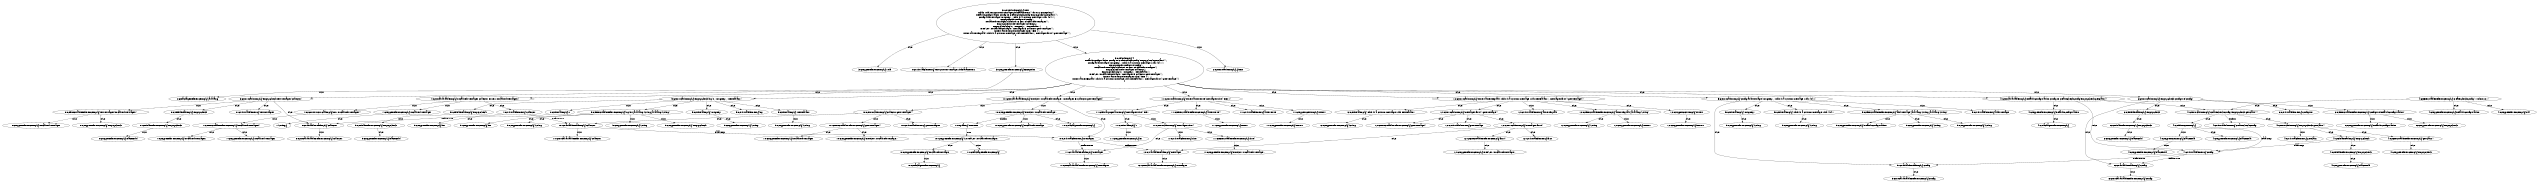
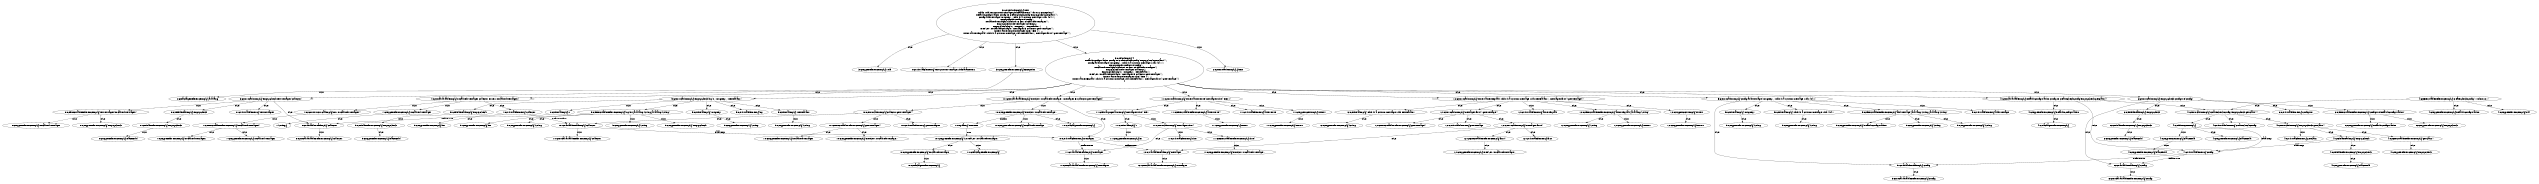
  digraph {
    node [shape=ellipse]
    n1 [label="3:CtTypeReferenceImpl@void"]
    n2 [label="3:CtVirtualElement@testCustomMessageWithParameters"]
    n3 [label="3:CtTypeReferenceImpl@Exception"]
    n4 [label="3:CtPackageReferenceImpl@java.lang"]
    n5 [label="4:CtTypeReferenceImpl@DefaultConfiguration"]
    n6 [label="4:CtPackageReferenceImpl@"]
    n7 [label="4:CtExecutableReferenceImpl@createCheckConfig(<unknown>)"]
    n8 [label="4:CtTypeReferenceImpl@DefaultConfiguration"]
    n9 [label="4:CtTypeReferenceImpl@null"]
    n10 [label="4:CtInvocationImpl@createCheckConfig(emptyCheck.getClass())"]
    n11 [label="4:CtVirtualElement@createCheckConfig"]
    n12 [label="4:CtTypeAccessImpl@PlaceHold"]
    n13 [label="4:CtTypeReferenceImpl@PlaceHold"]
    n14 [label="4:CtThisAccessImpl@"]
    n15 [label="4:CtTypeReferenceImpl@PlaceHold"]
    n16 [label="4:CtVirtualElement@config"]
    n17 [label="5:CtVariableReadImpl@config"]
    n18 [label="6:CtVariableReadImpl@config"]
    n19 [label="4:CtExecutableReferenceImpl@getClass()"]
    n20 [label="4:CtTypeReferenceImpl@emptyCheck"]
    n21 [label="4:CtVirtualElement@getClass"]
    n22 [label="4:CtFieldReferenceImpl@emptyCheck"]
    n23 [label="4:CtTypeReferenceImpl@PlaceHold"]
    n24 [label="4:CtFieldReadImpl@emptyCheck"]
    n25 [label="4:CtInvocationImpl@emptyCheck.getClass()"]
    n26 [label="5:CtLocalVariableReferenceImpl@config"]
    n27 [label="6:CtLocalVariableReferenceImpl@config"]
    n28 [label="4:CtLocalVariableImpl@DefaultConfiguration config = createCheckConfig(emptyCheck.getClass())"]
    n29 [label="5:CtExecutableReferenceImpl@addMessage(java.lang.String,java.lang.String)"]
    n30 [label="5:CtTypeReferenceImpl@DefaultConfiguration"]
    n31 [label="5:CtTypeReferenceImpl@String"]
    n32 [label="5:CtTypeReferenceImpl@String"]
    n33 [label="5:CtVirtualElement@addMessage"]
    n34 [label="5:CtLiteralImpl@\"msgKey\""]
    n35 [label="5:CtTypeReferenceImpl@String"]
    n36 [label="5:CtLiteralImpl@\"This is a custom message with \{0\}.\""]
    n37 [label="5:CtTypeReferenceImpl@String"]
    n38 [label="5:CtInvocationImpl@config.addMessage(\"msgKey\", \"This is a custom message with \{0\}.\")"]
    n39 [label="6:CtExecutableReferenceImpl@configure(DefaultConfiguration)"]
    n40 [label="6:CtTypeReferenceImpl@emptyCheck"]
    n41 [label="6:CtTypeReferenceImpl@DefaultConfiguration"]
    n42 [label="6:CtVirtualElement@configure"]
    n43 [label="6:CtFieldReferenceImpl@emptyCheck"]
    n44 [label="6:CtTypeReferenceImpl@PlaceHold"]
    n45 [label="6:CtFieldReadImpl@emptyCheck"]
    n46 [label="6:CtInvocationImpl@emptyCheck.configure(config)"]
    n47 [label="7:CtTypeReferenceImpl@LocalizedMessages"]
    n48 [label="7:String@"]
    n49 [label="7:CtExecutableReferenceImpl@LocalizedMessages()"]
    n50 [label="7:CtTypeReferenceImpl@LocalizedMessages"]
    n51 [label="7:CtTypeReferenceImpl@LocalizedMessages"]
    n52 [label="7:CtConstructorCallImpl@new LocalizedMessages()"]
    n53 [label="7:CtVirtualElement@collector"]
    n54 [label="8:CtVariableReadImpl@collector"]
    n55 [label="10:CtVariableReadImpl@collector"]
    n56 [label="8:CtLocalVariableReferenceImpl@collector"]
    n57 [label="10:CtLocalVariableReferenceImpl@collector"]
    n58 [label="10:CtVirtualElement@messages"]
    n59 [label="7:CtLocalVariableImpl@LocalizedMessages collector = new LocalizedMessages()"]
    n60 [label="8:CtExecutableReferenceImpl@setMessages(LocalizedMessages)"]
    n61 [label="8:CtTypeReferenceImpl@emptyCheck"]
    n62 [label="8:CtTypeReferenceImpl@LocalizedMessages"]
    n63 [label="8:CtVirtualElement@setMessages"]
    n64 [label="8:CtFieldReferenceImpl@emptyCheck"]
    n65 [label="8:CtTypeReferenceImpl@PlaceHold"]
    n66 [label="8:CtFieldReadImpl@emptyCheck"]
    n67 [label="8:CtInvocationImpl@emptyCheck.setMessages(collector)"]
    n68 [label="9:CtExecutableReferenceImpl@log(int,java.lang.String,java.lang.String)"]
    n69 [label="9:CtTypeReferenceImpl@emptyCheck"]
    n70 [label="9:CtTypeReferenceImpl@int"]
    n71 [label="9:CtTypeReferenceImpl@String"]
    n72 [label="9:CtTypeReferenceImpl@String"]
    n73 [label="9:CtVirtualElement@log"]
    n74 [label="9:CtFieldReferenceImpl@emptyCheck"]
    n75 [label="9:CtTypeReferenceImpl@PlaceHold"]
    n76 [label="9:CtFieldReadImpl@emptyCheck"]
    n77 [label="9:CtLiteralImpl@0"]
    n78 [label="9:CtTypeReferenceImpl@int"]
    n79 [label="9:CtLiteralImpl@\"msgKey\""]
    n80 [label="9:CtTypeReferenceImpl@String"]
    n81 [label="9:CtLiteralImpl@\"TestParam\""]
    n82 [label="9:CtTypeReferenceImpl@String"]
    n83 [label="9:CtInvocationImpl@emptyCheck.log(0, \"msgKey\", \"TestParam\")"]
    n84 [label="10:CtTypeReferenceImpl@TreeSet<LocalizedMessage>"]
    n85 [label="10:CtPackageReferenceImpl@"]
    n86 [label="10:CtTypeReferenceImpl@LocalizedMessage"]
    n87 [label="10:Update@UPDATE"]
    n88 [label="10:CtTypeReferenceImpl@SortedSet<LocalizedMessage>"]
    n89 [label="10:CtExecutableReferenceImpl@getMessages()"]
    n90 [label="10:CtTypeReferenceImpl@LocalizedMessages"]
    n91 [label="10:CtTypeReferenceImpl@TreeSet<LocalizedMessage>"]
    n92 [label="10:CtVirtualElement@getMessages"]
    n93 [label="11:CtVariableReadImpl@messages"]
    n94 [label="12:CtVariableReadImpl@messages"]
    n95 [label="10:CtInvocationImpl@collector.getMessages()"]
    n96 [label="11:CtLocalVariableReferenceImpl@messages"]
    n97 [label="12:CtLocalVariableReferenceImpl@messages"]
    n98 [label="10:CtLocalVariableImpl@TreeSet<LocalizedMessage> messages = collector.getMessages()"]
    n99 [label="11:CtExecutableReferenceImpl@assertTrue()"]
    n100 [label="11:CtTypeReferenceImpl@Assert"]
    n101 [label="11:CtVirtualElement@assertTrue"]
    n102 [label="11:CtTypeAccessImpl@Assert"]
    n103 [label="11:CtTypeReferenceImpl@Assert"]
    n104 [label="11:CtExecutableReferenceImpl@size()"]
    n105 [label="11:CtTypeReferenceImpl@TreeSet<LocalizedMessage>"]
    n106 [label="11:CtVirtualElement@size"]
    n107 [label="11:CtInvocationImpl@messages.size()"]
    n108 [label="11:CtLiteralImpl@1"]
    n109 [label="11:CtTypeReferenceImpl@int"]
    n110 [label="11:CtBinaryOperatorImpl@messages.size() == 1"]
    n111 [label="11:CtInvocationImpl@Assert.assertTrue(messages.size() == 1)"]
    n112 [label="12:CtExecutableReferenceImpl@assertEquals(java.lang.String)"]
    n113 [label="12:CtTypeReferenceImpl@Assert"]
    n114 [label="12:CtTypeReferenceImpl@String"]
    n115 [label="12:CtVirtualElement@assertEquals"]
    n116 [label="12:CtTypeAccessImpl@Assert"]
    n117 [label="12:CtTypeReferenceImpl@Assert"]
    n118 [label="12:CtLiteralImpl@\"This is a custom message with TestParam.\""]
    n119 [label="12:CtTypeReferenceImpl@String"]
    n120 [label="12:CtExecutableReferenceImpl@getMessage()"]
    n121 [label="12:CtVirtualElement@getMessage"]
    n122 [label="12:CtExecutableReferenceImpl@first()"]
    n123 [label="12:CtTypeReferenceImpl@TreeSet<LocalizedMessage>"]
    n124 [label="12:CtVirtualElement@first"]
    n125 [label="12:CtInvocationImpl@messages.first()"]
    n126 [label="12:CtInvocationImpl@messages.first().getMessage()"]
    n127 [label="12:CtInvocationImpl@Assert.assertEquals(\"This is a custom message with TestParam.\", messages.first().getMessage())"]
    n128 [label="3:CtBlockImpl@\{\n    DefaultConfiguration config = createCheckConfig(emptyCheck.getClass());\n    config.addMessage(\"msgKey\", \"This is a custom message with \{0\}.\");\n    emptyCheck.configure(config);\n    LocalizedMessages collector = new LocalizedMessages();\n    emptyCheck.setMessages(collector);\n    emptyCheck.log(0, \"msgKey\", \"TestParam\");\n    TreeSet<LocalizedMessage> messages = collector.getMessages();\n    Assert.assertTrue(messages.size() == 1);\n    Assert.assertEquals(\"This is a custom message with TestParam.\", messages.first().getMessage());\n\}"]
    n129 [label="3:CtMethodImpl@@Test\npublic void testCustomMessageWithParameters() throws Exception \{\n    DefaultConfiguration config = createCheckConfig(emptyCheck.getClass());\n    config.addMessage(\"msgKey\", \"This is a custom message with \{0\}.\");\n    emptyCheck.configure(config);\n    LocalizedMessages collector = new LocalizedMessages();\n    emptyCheck.setMessages(collector);\n    emptyCheck.log(0, \"msgKey\", \"TestParam\");\n    TreeSet<LocalizedMessage> messages = collector.getMessages();\n    Assert.assertTrue(messages.size() == 1);\n    Assert.assertEquals(\"This is a custom message with TestParam.\", messages.first().getMessage());\n\}"]
    n130 [label="2:CtAnnotationImpl@@Test"]
    n131 [label="10:CtPackageReferenceImpl@"]
    n132 [label="10:CtTypeReferenceImpl@LocalizedMessage"]
    n133 [label="10:CtPackageReferenceImpl@"]
    n3 -> n4 [label=AST]
    n5 -> n6 [label=AST]
    n7 -> n8 [label=AST]
    n7 -> n9 [label=AST]
    n7 -> n10 [label=AST]
-   n10 -> n11 [label=Action]
+   n10 -> n11 [label=AST]
    n10 -> n14 [label=AST]
    n10 -> n25 [label=AST]
    n12 -> n13 [label=AST]
    n14 -> n12 [label=AST]
    n14 -> n15 [label=AST]
    n14 -> n16 [label="Data Dep"]
    n16 -> n17 [label="Define-Use"]
    n16 -> n18 [label="Define-Use"]
    n17 -> n26 [label=AST]
    n18 -> n27 [label=AST]
    n19 -> n20 [label=AST]
    n22 -> n23 [label=AST]
    n24 -> n16 [label="Data Dep"]
    n24 -> n22 [label=AST]
    n25 -> n19 [label=AST]
    n25 -> n21 [label=AST]
    n25 -> n24 [label=AST]
    n28 -> n5 [label=AST]
    n28 -> n10 [label=AST]
    n28 -> n16 [label=AST]
    n29 -> n30 [label=AST]
    n29 -> n31 [label=AST]
    n29 -> n32 [label=AST]
    n34 -> n35 [label=AST]
    n36 -> n37 [label=AST]
    n38 -> n17 [label=AST]
    n38 -> n29 [label=AST]
    n38 -> n33 [label=AST]
    n38 -> n34 [label=AST]
    n38 -> n36 [label=AST]
    n39 -> n40 [label=AST]
    n39 -> n41 [label=AST]
    n43 -> n44 [label=AST]
    n45 -> n43 [label=AST]
    n46 -> n18 [label=AST]
    n46 -> n39 [label=AST]
    n46 -> n42 [label=AST]
    n46 -> n45 [label=AST]
    n47 -> n48 [label=AST]
    n49 -> n50 [label=AST]
    n49 -> n51 [label=AST]
    n52 -> n49 [label=AST]
    n53 -> n54 [label="Define-Use"]
-   n53 -> n55 [label="Define-Use"]
+   n53 -> n55 [label="Define-Define"]
    n54 -> n56 [label=AST]
    n55 -> n57 [label=AST]
    n55 -> n58 [label="Data Dep"]
    n58 -> n93 [label="Define-Use"]
    n58 -> n94 [label="Define-Use"]
    n59 -> n47 [label=AST]
    n59 -> n52 [label=AST]
    n59 -> n53 [label=AST]
    n60 -> n61 [label=AST]
    n60 -> n62 [label=AST]
    n64 -> n65 [label=AST]
    n66 -> n64 [label=AST]
    n67 -> n54 [label=AST]
    n67 -> n60 [label=AST]
    n67 -> n63 [label=AST]
    n67 -> n66 [label=AST]
    n68 -> n69 [label=AST]
    n68 -> n70 [label=AST]
    n68 -> n71 [label=AST]
    n68 -> n72 [label=AST]
    n74 -> n75 [label=AST]
    n76 -> n74 [label=AST]
    n77 -> n78 [label=AST]
    n79 -> n80 [label=AST]
    n81 -> n82 [label=AST]
    n83 -> n68 [label=AST]
    n83 -> n73 [label=AST]
    n83 -> n76 [label=AST]
    n83 -> n77 [label=AST]
    n83 -> n79 [label=AST]
    n83 -> n81 [label=AST]
    n84 -> n85 [label=AST]
    n84 -> n86 [label=AST]
    n84 -> n87 [label=Action]
    n87 -> n88 [label=Use]
    n88 -> n131 [label=AST]
    n88 -> n132 [label=AST]
    n89 -> n90 [label=AST]
    n89 -> n91 [label=AST]
    n93 -> n96 [label=AST]
    n94 -> n97 [label=AST]
    n95 -> n55 [label=AST]
    n95 -> n89 [label=AST]
    n95 -> n92 [label=AST]
    n98 -> n58 [label=AST]
    n98 -> n84 [label=AST]
    n98 -> n95 [label=AST]
    n99 -> n100 [label=AST]
    n102 -> n103 [label=AST]
    n104 -> n105 [label=AST]
    n107 -> n93 [label=AST]
    n107 -> n104 [label=AST]
    n107 -> n106 [label=AST]
    n108 -> n109 [label=AST]
    n110 -> n107 [label=AST]
    n110 -> n108 [label=AST]
    n111 -> n99 [label=AST]
    n111 -> n101 [label=AST]
    n111 -> n102 [label=AST]
    n111 -> n110 [label=AST]
    n112 -> n113 [label=AST]
    n112 -> n114 [label=AST]
    n116 -> n117 [label=AST]
    n118 -> n119 [label=AST]
    n122 -> n123 [label=AST]
    n125 -> n94 [label=AST]
    n125 -> n122 [label=AST]
    n125 -> n124 [label=AST]
    n126 -> n120 [label=AST]
    n126 -> n121 [label=AST]
    n126 -> n125 [label=AST]
    n127 -> n112 [label=AST]
    n127 -> n115 [label=AST]
    n127 -> n116 [label=AST]
    n127 -> n118 [label=AST]
    n127 -> n126 [label=AST]
    n128 -> n28 [label=AST]
    n128 -> n38 [label=AST]
    n128 -> n46 [label=AST]
    n128 -> n59 [label=AST]
    n128 -> n67 [label=AST]
    n128 -> n83 [label=AST]
    n128 -> n98 [label=AST]
    n128 -> n111 [label=AST]
    n128 -> n127 [label=AST]
    n129 -> n1 [label=AST]
    n129 -> n2 [label=AST]
    n129 -> n3 [label=AST]
    n129 -> n128 [label=AST]
    n129 -> n130 [label=AST]
    n132 -> n133 [label=AST]
  }
